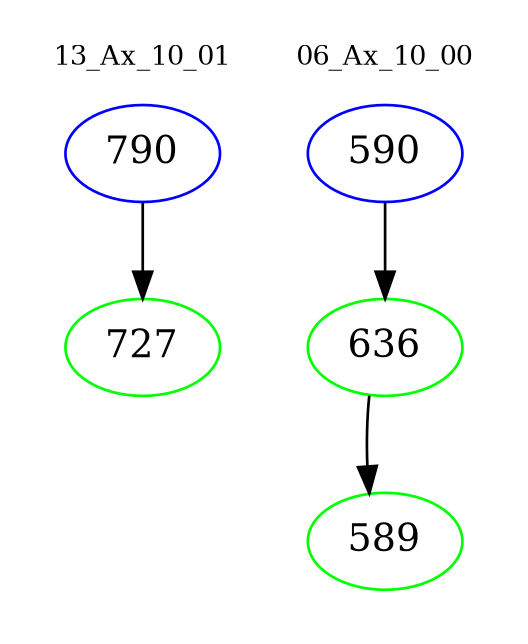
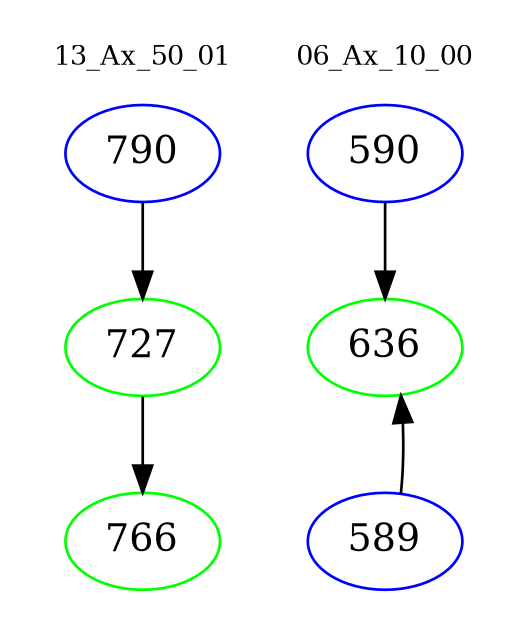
  digraph {
    node [color=green]
    edge [color=black]
    n1 [color=blue label=790]
    n2 [label=727]
+   n3 [label=766]
    n4 [color=blue label=590]
-   n5 [label=589]
+   n5 [color=blue label=589]
    n6 [label=636]
    subgraph cluster_1 {
      color=white
      fontsize=10
-     label="13_Ax_10_01"
+     label="13_Ax_50_01"
      n1
      n2
+     n3
    }
    subgraph cluster_2 {
      color=white
      fontsize=10
      label="06_Ax_10_00"
      n4
      n5
      n6
    }
    n1 -> n2
+   n2 -> n3
    n4 -> n6
-   n6 -> n5
+   n5 -> n6
  }
